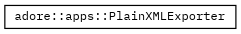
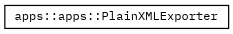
  digraph {
    rankdir=LR
    fontname="IBM Plex Mono"
-   n1 [color=black fillcolor=white fontname="IBM Plex Mono" fontsize=10 height=0.2 label="adore::apps::PlainXMLExporter" shape=record style=filled width=0.4]
+   n1 [color=black fillcolor=white fontname="IBM Plex Mono" fontsize=10 height=0.2 label="apps::apps::PlainXMLExporter" shape=record style=filled width=0.4]
  }
